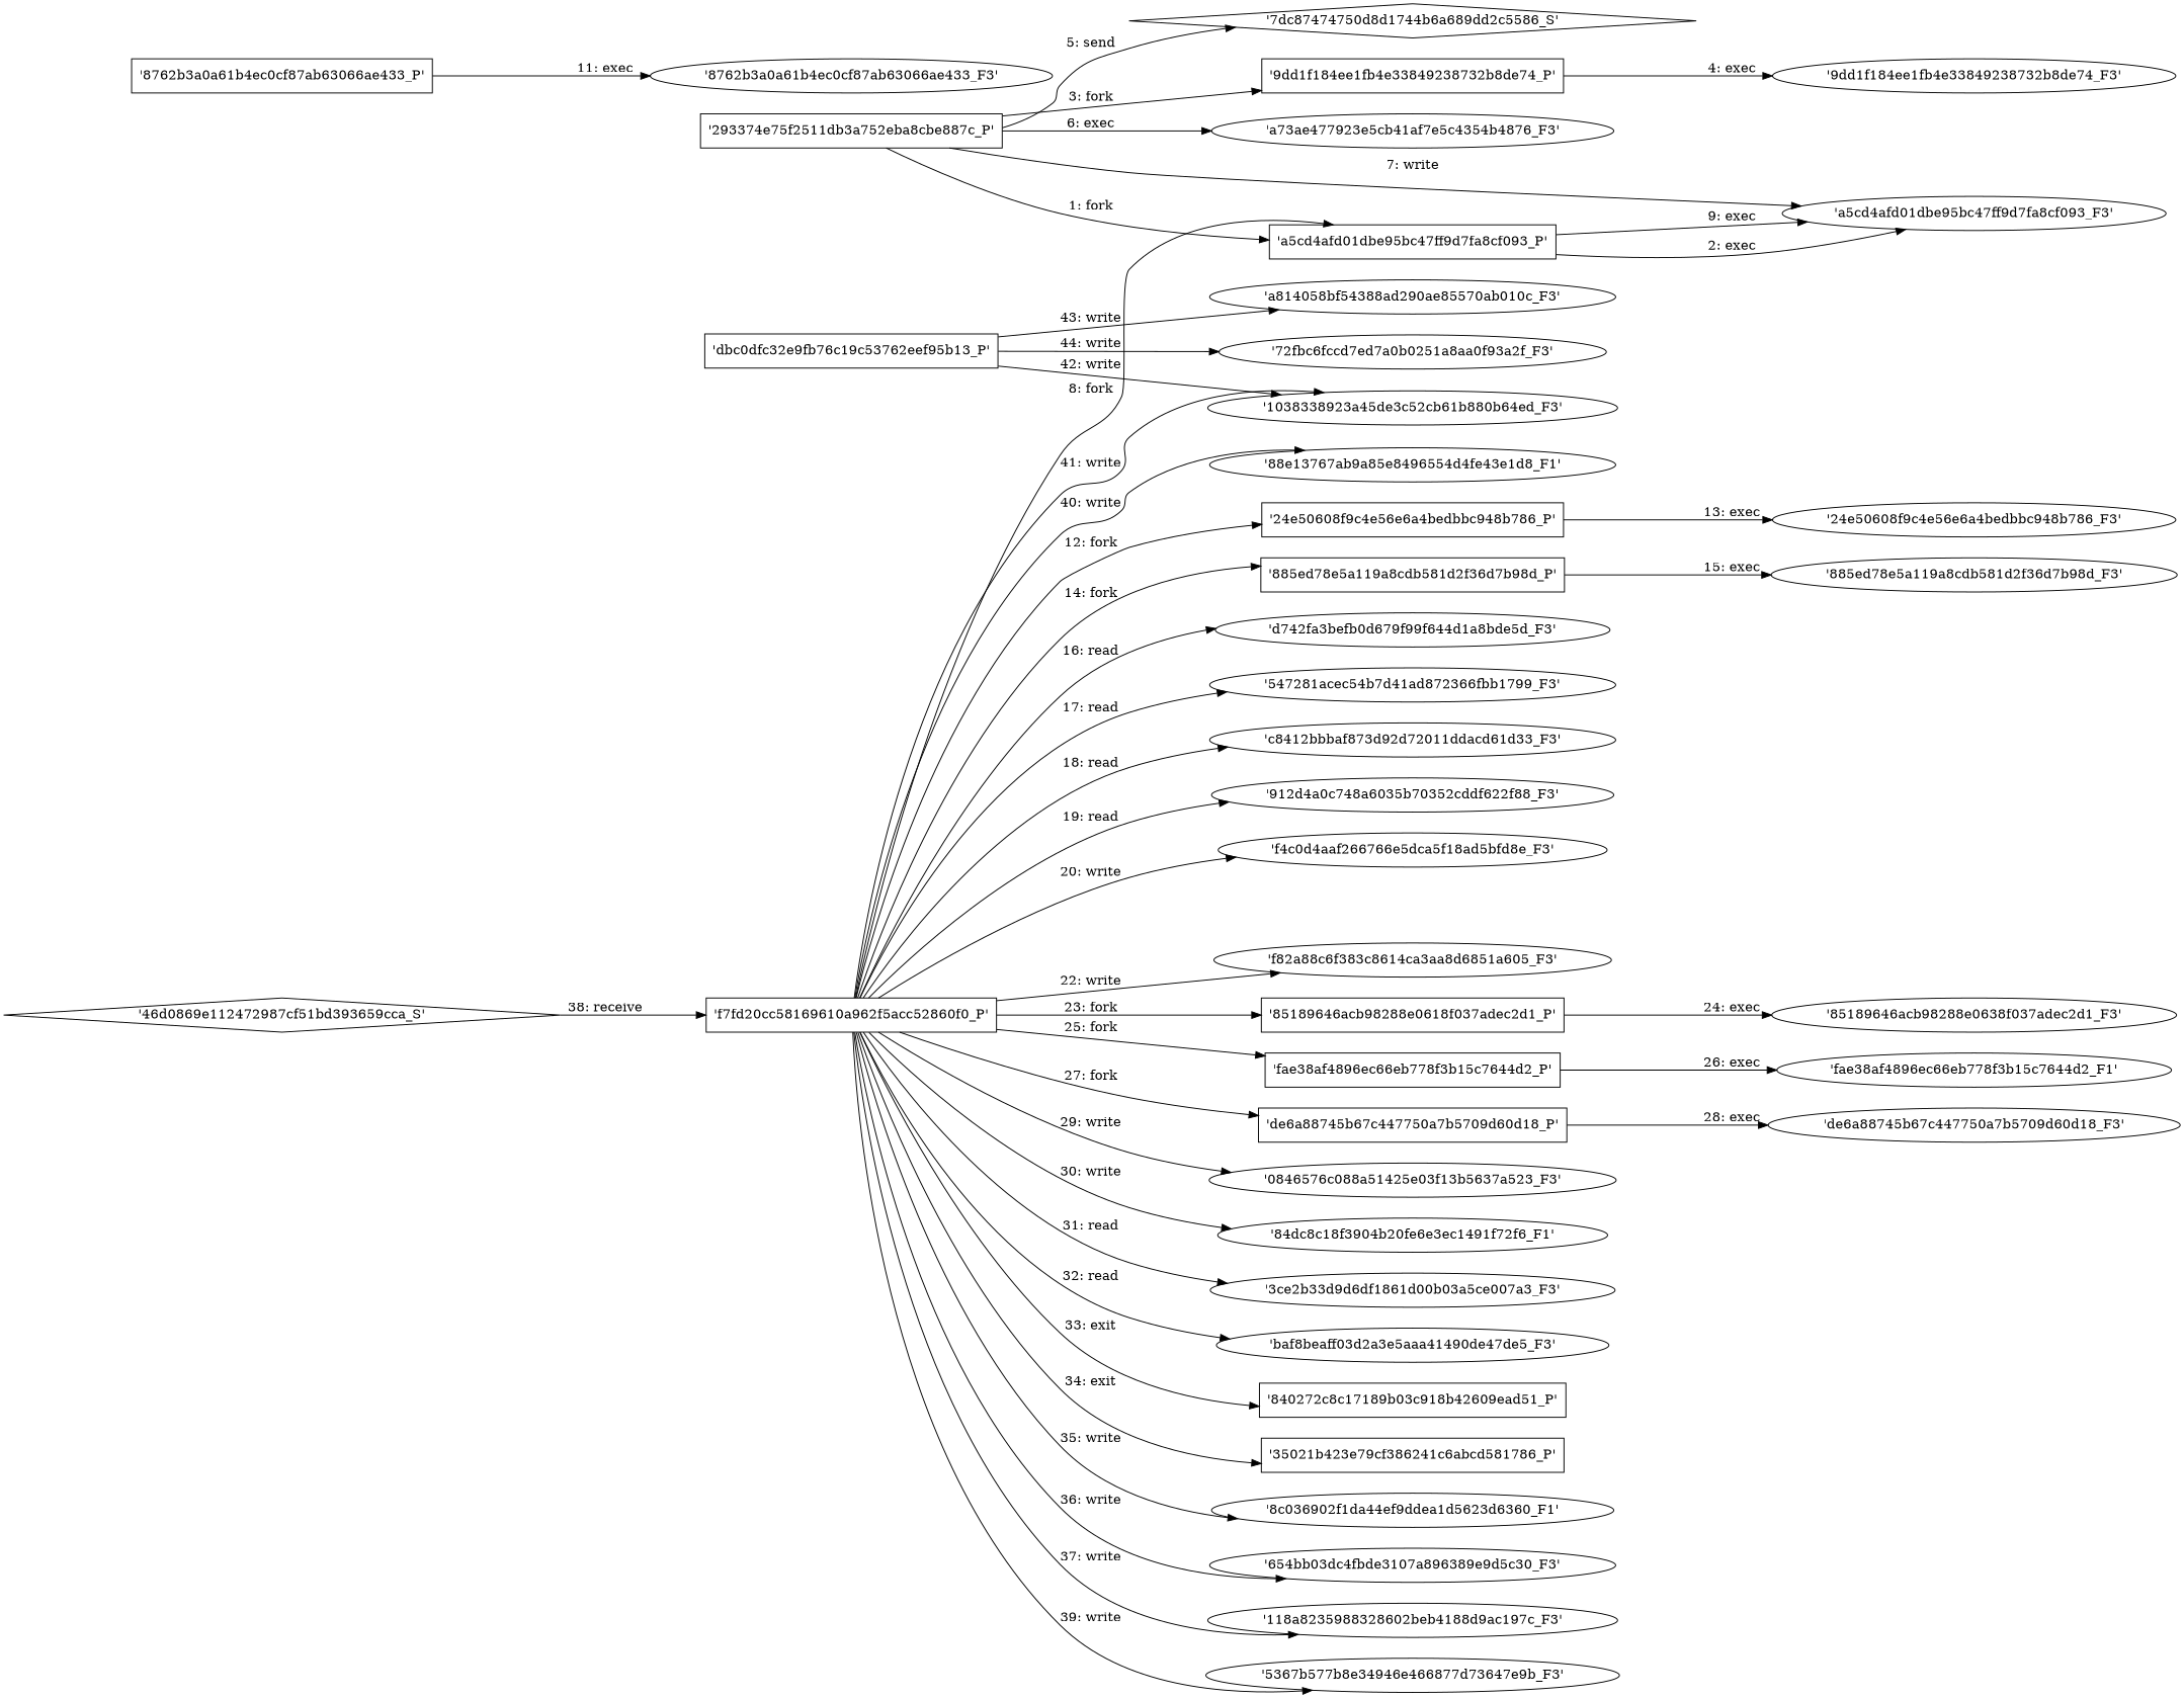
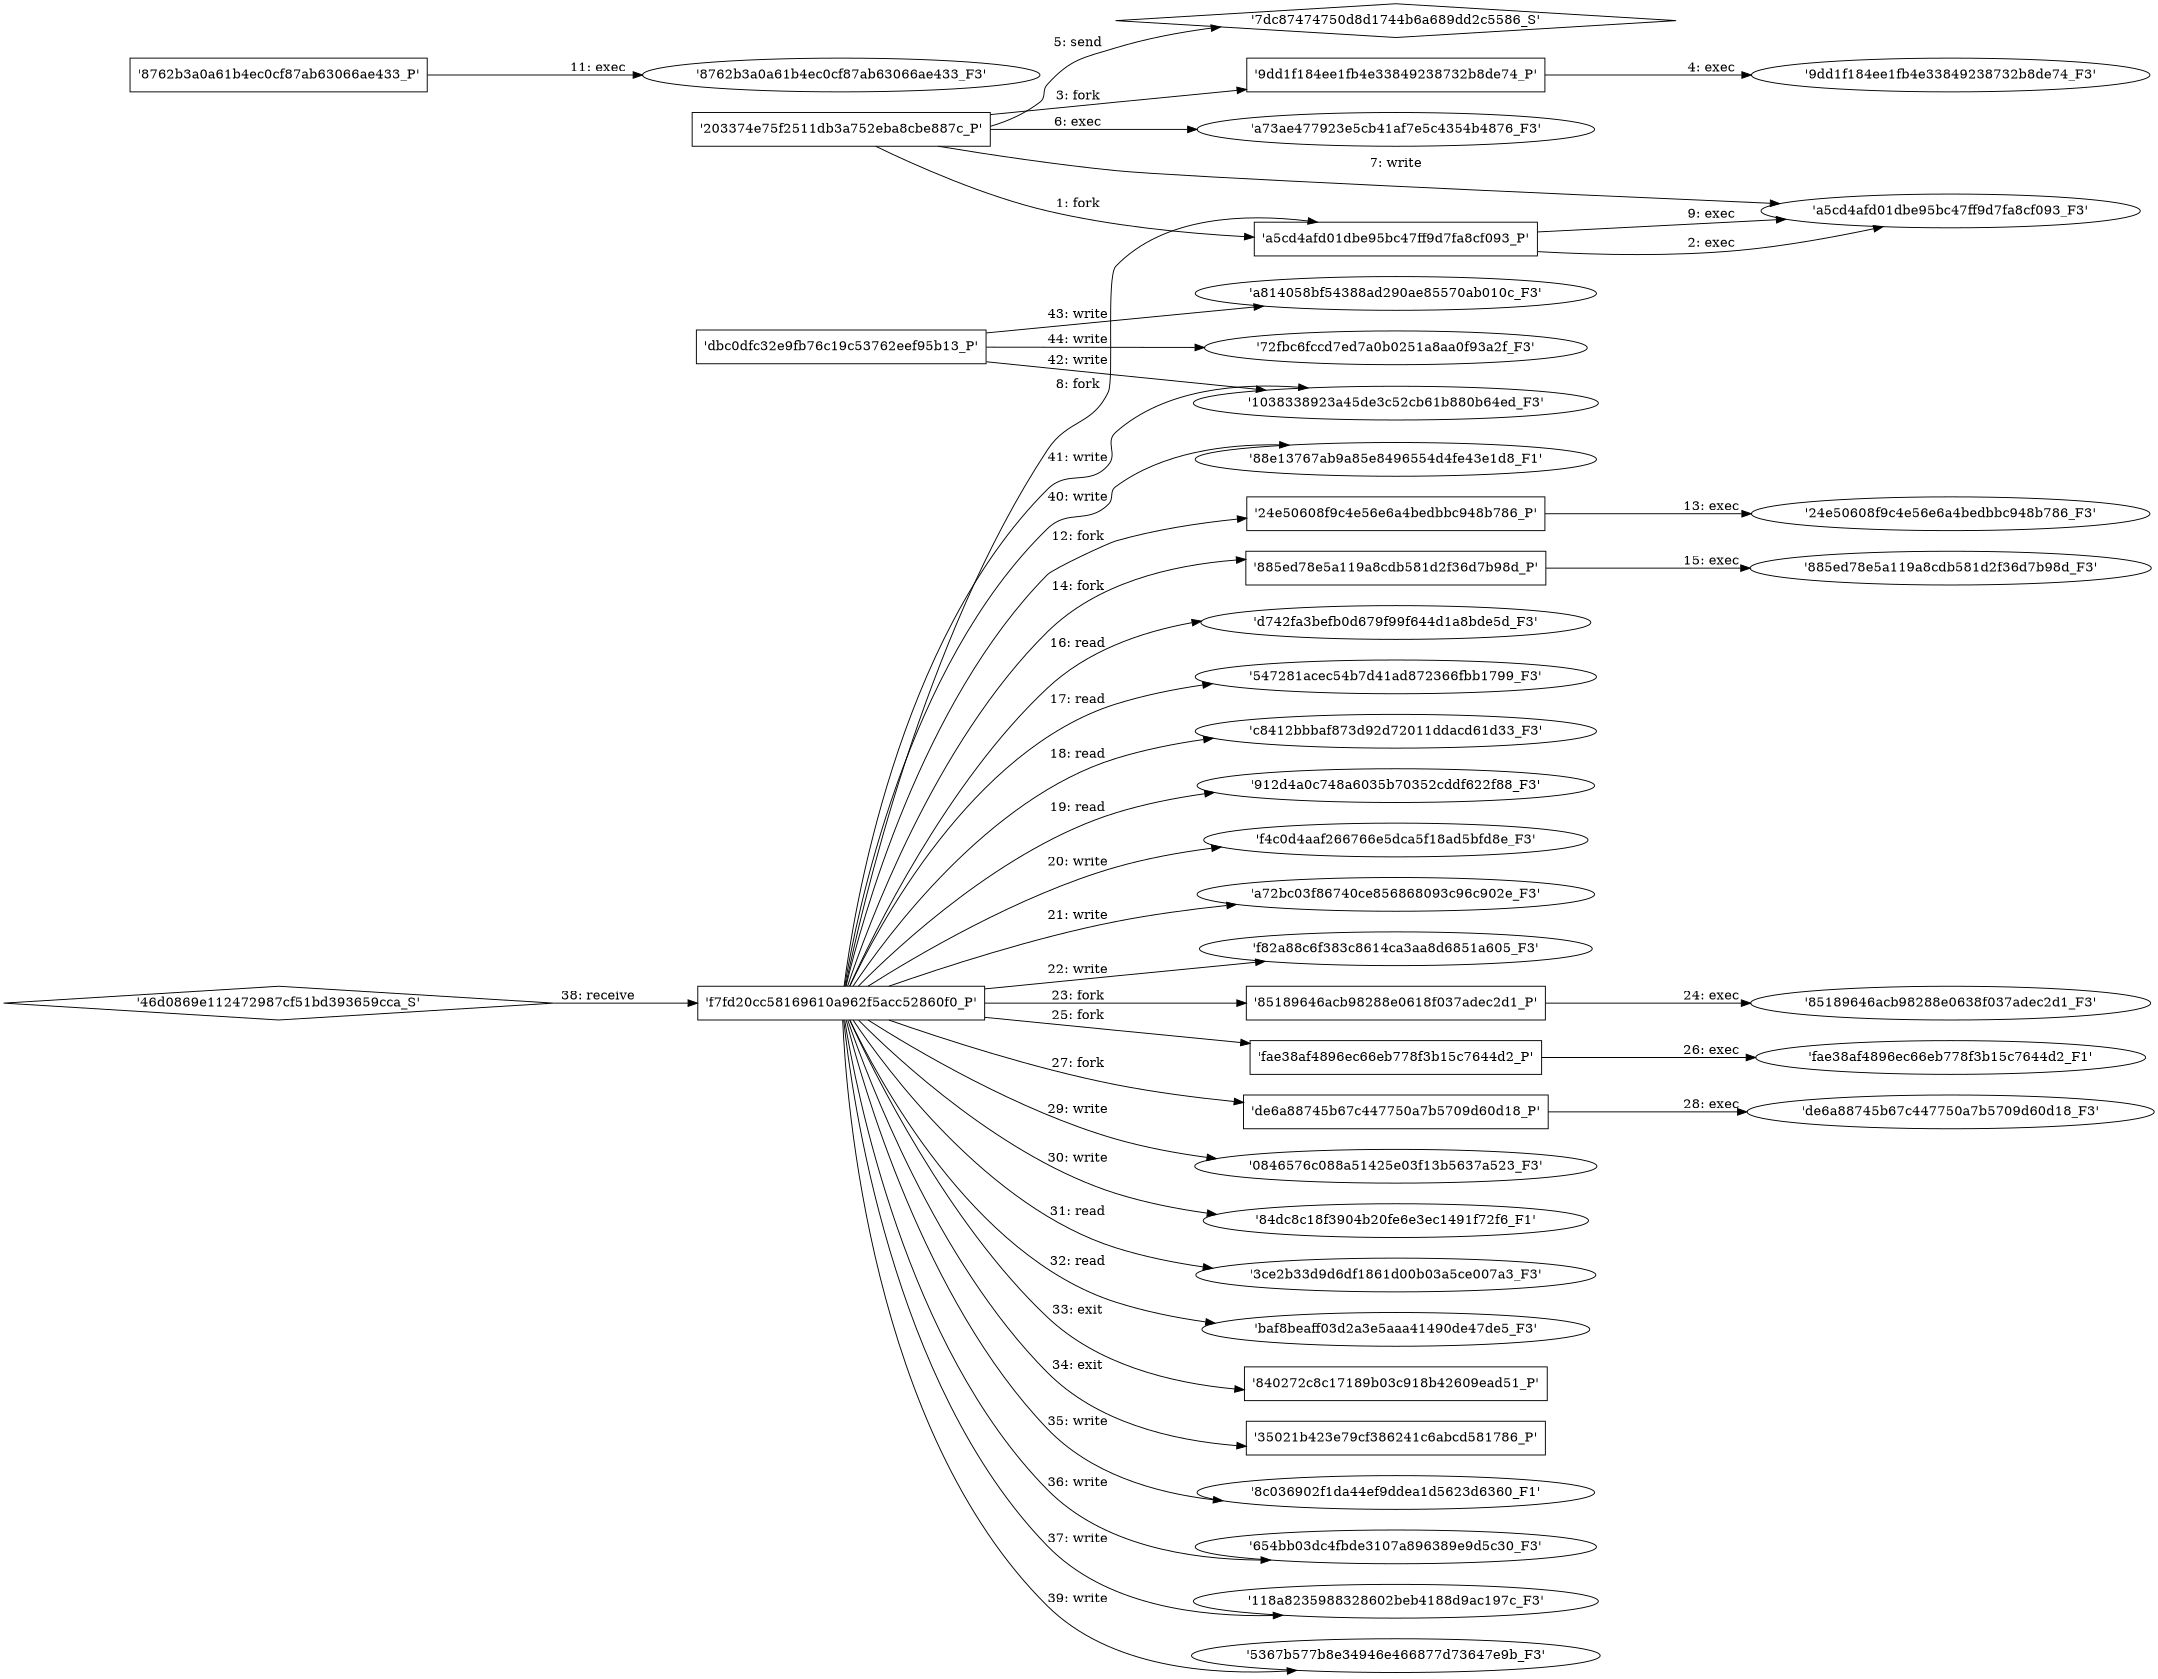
  digraph {
    engine=neato
    fixedsize=false
    fontsize=10
    nodesep=0.3
    rankdir=LR
    ranksep=0
    splines=true
    node [node_type=file shape=ellipse]
-   "'293374e75f2511db3a752eba8cbe887c_P'" [node_type=Process shape=box]
+   "'293374e75f2511db3a752eba8cbe887c_P'" [node_type=Process shape=box label="'203374e75f2511db3a752eba8cbe887c_P'"]
    "'a5cd4afd01dbe95bc47ff9d7fa8cf093_P'" [node_type=Process shape=box]
    "'a5cd4afd01dbe95bc47ff9d7fa8cf093_F3'" [node_type=File]
    "'9dd1f184ee1fb4e33849238732b8de74_P'" [node_type=Process shape=box]
    "'7dc87474750d8d1744b6a689dd2c5586_S'" [node_type=Socket shape=diamond]
    "'a73ae477923e5cb41af7e5c4354b4876_F3'"
    "'9dd1f184ee1fb4e33849238732b8de74_F3'" [node_type=File]
    "'f7fd20cc58169610a962f5acc52860f0_P'" [node_type=Process shape=box]
    "'24e50608f9c4e56e6a4bedbbc948b786_P'" [node_type=Process shape=box]
    "'885ed78e5a119a8cdb581d2f36d7b98d_P'" [node_type=Process shape=box]
    "'d742fa3befb0d679f99f644d1a8bde5d_F3'"
    "'547281acec54b7d41ad872366fbb1799_F3'"
    "'c8412bbbaf873d92d72011ddacd61d33_F3'"
    "'912d4a0c748a6035b70352cddf622f88_F3'"
    "'f4c0d4aaf266766e5dca5f18ad5bfd8e_F3'"
+   "'a72bc03f86740ce856868093c96c902e_F3'"
    "'f82a88c6f383c8614ca3aa8d6851a605_F3'"
    "'85189646acb98288e0618f037adec2d1_P'" [node_type=Process shape=box]
    "'fae38af4896ec66eb778f3b15c7644d2_P'" [node_type=Process shape=box]
    "'de6a88745b67c447750a7b5709d60d18_P'" [node_type=Process shape=box]
    "'0846576c088a51425e03f13b5637a523_F3'"
    "'84dc8c18f3904b20fe6e3ec1491f72f6_F1'"
    "'3ce2b33d9d6df1861d00b03a5ce007a3_F3'"
    "'baf8beaff03d2a3e5aaa41490de47de5_F3'"
    "'840272c8c17189b03c918b42609ead51_P'" [node_type=Process shape=box]
    "'35021b423e79cf386241c6abcd581786_P'" [node_type=Process shape=box]
    "'8c036902f1da44ef9ddea1d5623d6360_F1'"
    "'654bb03dc4fbde3107a896389e9d5c30_F3'"
    "'118a8235988328602beb4188d9ac197c_F3'"
    "'5367b577b8e34946e466877d73647e9b_F3'"
    "'88e13767ab9a85e8496554d4fe43e1d8_F1'"
    "'1038338923a45de3c52cb61b880b64ed_F3'"
    "'8762b3a0a61b4ec0cf87ab63066ae433_P'" [node_type=Process shape=box]
    "'8762b3a0a61b4ec0cf87ab63066ae433_F3'" [node_type=File]
    "'24e50608f9c4e56e6a4bedbbc948b786_F3'" [node_type=File]
    "'885ed78e5a119a8cdb581d2f36d7b98d_F3'" [node_type=File]
    n37 [label="'85189646acb98288e0638f037adec2d1_F3'" node_type=File]
    "'fae38af4896ec66eb778f3b15c7644d2_F1'" [node_type=File]
    "'de6a88745b67c447750a7b5709d60d18_F3'" [node_type=File]
    "'46d0869e112472987cf51bd393659cca_S'" [node_type=Socket shape=diamond]
    "'dbc0dfc32e9fb76c19c53762eef95b13_P'" [node_type=Process shape=box]
    "'a814058bf54388ad290ae85570ab010c_F3'"
    "'72fbc6fccd7ed7a0b0251a8aa0f93a2f_F3'"
    "'293374e75f2511db3a752eba8cbe887c_P'" -> "'a5cd4afd01dbe95bc47ff9d7fa8cf093_P'" [label="1: fork"]
    "'293374e75f2511db3a752eba8cbe887c_P'" -> "'a5cd4afd01dbe95bc47ff9d7fa8cf093_F3'" [label="7: write"]
    "'293374e75f2511db3a752eba8cbe887c_P'" -> "'9dd1f184ee1fb4e33849238732b8de74_P'" [label="3: fork"]
    "'293374e75f2511db3a752eba8cbe887c_P'" -> "'7dc87474750d8d1744b6a689dd2c5586_S'" [label="5: send"]
    "'293374e75f2511db3a752eba8cbe887c_P'" -> "'a73ae477923e5cb41af7e5c4354b4876_F3'" [label="6: exec"]
    "'a5cd4afd01dbe95bc47ff9d7fa8cf093_P'" -> "'a5cd4afd01dbe95bc47ff9d7fa8cf093_F3'" [label="2: exec"]
    "'a5cd4afd01dbe95bc47ff9d7fa8cf093_P'" -> "'a5cd4afd01dbe95bc47ff9d7fa8cf093_F3'" [label="9: exec"]
    "'9dd1f184ee1fb4e33849238732b8de74_P'" -> "'9dd1f184ee1fb4e33849238732b8de74_F3'" [label="4: exec"]
    "'f7fd20cc58169610a962f5acc52860f0_P'" -> "'a5cd4afd01dbe95bc47ff9d7fa8cf093_P'" [label="8: fork"]
    "'f7fd20cc58169610a962f5acc52860f0_P'" -> "'24e50608f9c4e56e6a4bedbbc948b786_P'" [label="12: fork"]
    "'f7fd20cc58169610a962f5acc52860f0_P'" -> "'885ed78e5a119a8cdb581d2f36d7b98d_P'" [label="14: fork"]
    "'f7fd20cc58169610a962f5acc52860f0_P'" -> "'d742fa3befb0d679f99f644d1a8bde5d_F3'" [label="16: read"]
    "'f7fd20cc58169610a962f5acc52860f0_P'" -> "'547281acec54b7d41ad872366fbb1799_F3'" [label="17: read"]
    "'f7fd20cc58169610a962f5acc52860f0_P'" -> "'c8412bbbaf873d92d72011ddacd61d33_F3'" [label="18: read"]
    "'f7fd20cc58169610a962f5acc52860f0_P'" -> "'912d4a0c748a6035b70352cddf622f88_F3'" [label="19: read"]
    "'f7fd20cc58169610a962f5acc52860f0_P'" -> "'f4c0d4aaf266766e5dca5f18ad5bfd8e_F3'" [label="20: write"]
+   "'f7fd20cc58169610a962f5acc52860f0_P'" -> "'a72bc03f86740ce856868093c96c902e_F3'" [label="21: write"]
    "'f7fd20cc58169610a962f5acc52860f0_P'" -> "'f82a88c6f383c8614ca3aa8d6851a605_F3'" [label="22: write"]
    "'f7fd20cc58169610a962f5acc52860f0_P'" -> "'85189646acb98288e0618f037adec2d1_P'" [label="23: fork"]
    "'f7fd20cc58169610a962f5acc52860f0_P'" -> "'fae38af4896ec66eb778f3b15c7644d2_P'" [label="25: fork"]
    "'f7fd20cc58169610a962f5acc52860f0_P'" -> "'de6a88745b67c447750a7b5709d60d18_P'" [label="27: fork"]
    "'f7fd20cc58169610a962f5acc52860f0_P'" -> "'0846576c088a51425e03f13b5637a523_F3'" [label="29: write"]
    "'f7fd20cc58169610a962f5acc52860f0_P'" -> "'84dc8c18f3904b20fe6e3ec1491f72f6_F1'" [label="30: write"]
    "'f7fd20cc58169610a962f5acc52860f0_P'" -> "'3ce2b33d9d6df1861d00b03a5ce007a3_F3'" [label="31: read"]
    "'f7fd20cc58169610a962f5acc52860f0_P'" -> "'baf8beaff03d2a3e5aaa41490de47de5_F3'" [label="32: read"]
    "'f7fd20cc58169610a962f5acc52860f0_P'" -> "'840272c8c17189b03c918b42609ead51_P'" [label="33: exit"]
    "'f7fd20cc58169610a962f5acc52860f0_P'" -> "'35021b423e79cf386241c6abcd581786_P'" [label="34: exit"]
    "'f7fd20cc58169610a962f5acc52860f0_P'" -> "'8c036902f1da44ef9ddea1d5623d6360_F1'" [label="35: write"]
    "'f7fd20cc58169610a962f5acc52860f0_P'" -> "'654bb03dc4fbde3107a896389e9d5c30_F3'" [label="36: write"]
    "'f7fd20cc58169610a962f5acc52860f0_P'" -> "'118a8235988328602beb4188d9ac197c_F3'" [label="37: write"]
    "'f7fd20cc58169610a962f5acc52860f0_P'" -> "'5367b577b8e34946e466877d73647e9b_F3'" [label="39: write"]
    "'f7fd20cc58169610a962f5acc52860f0_P'" -> "'88e13767ab9a85e8496554d4fe43e1d8_F1'" [label="40: write"]
    "'f7fd20cc58169610a962f5acc52860f0_P'" -> "'1038338923a45de3c52cb61b880b64ed_F3'" [label="41: write"]
    "'24e50608f9c4e56e6a4bedbbc948b786_P'" -> "'24e50608f9c4e56e6a4bedbbc948b786_F3'" [label="13: exec"]
    "'885ed78e5a119a8cdb581d2f36d7b98d_P'" -> "'885ed78e5a119a8cdb581d2f36d7b98d_F3'" [label="15: exec"]
    "'85189646acb98288e0618f037adec2d1_P'" -> n37 [label="24: exec"]
    "'fae38af4896ec66eb778f3b15c7644d2_P'" -> "'fae38af4896ec66eb778f3b15c7644d2_F1'" [label="26: exec"]
    "'de6a88745b67c447750a7b5709d60d18_P'" -> "'de6a88745b67c447750a7b5709d60d18_F3'" [label="28: exec"]
    "'8762b3a0a61b4ec0cf87ab63066ae433_P'" -> "'8762b3a0a61b4ec0cf87ab63066ae433_F3'" [label="11: exec"]
    "'46d0869e112472987cf51bd393659cca_S'" -> "'f7fd20cc58169610a962f5acc52860f0_P'" [label="38: receive"]
    "'dbc0dfc32e9fb76c19c53762eef95b13_P'" -> "'1038338923a45de3c52cb61b880b64ed_F3'" [label="42: write"]
    "'dbc0dfc32e9fb76c19c53762eef95b13_P'" -> "'a814058bf54388ad290ae85570ab010c_F3'" [label="43: write"]
    "'dbc0dfc32e9fb76c19c53762eef95b13_P'" -> "'72fbc6fccd7ed7a0b0251a8aa0f93a2f_F3'" [label="44: write"]
  }
